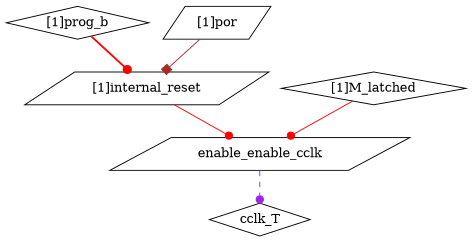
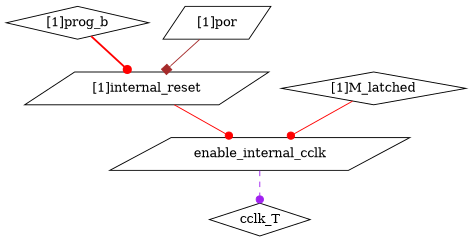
  strict digraph {
    node [complexity=6 importance=0.087861349861 rank=0.0146435583102 shape=parallelogram]
    edge [arrowhead=dot color=red style=solid]
-   enable_internal_cclk [complexity=2 importance=0.0270049922841 rank=0.013502496142 label=enable_enable_cclk]
+   enable_internal_cclk [complexity=2 importance=0.0270049922841 rank=0.013502496142]
    cclk_T [complexity=0 importance=0.0144280371824 rank=0.0 shape=diamond]
    "[1]prog_b" [shape=diamond]
    "[1]internal_reset" [complexity=3 importance=0.0765776296111 rank=0.025525876537]
    "[1]M_latched" [complexity=3 importance=0.0426179097604 rank=0.0142059699201 shape=diamond]
    "[1]por"
    enable_internal_cclk -> cclk_T [color=purple style=dashed]
    "[1]prog_b" -> "[1]internal_reset" [style=bold]
    "[1]internal_reset" -> enable_internal_cclk
    "[1]M_latched" -> enable_internal_cclk
    "[1]por" -> "[1]internal_reset" [arrowhead=box color=brown]
  }
